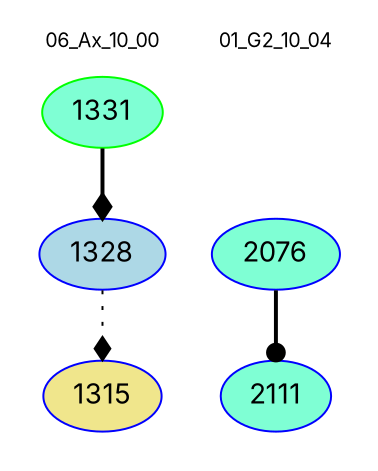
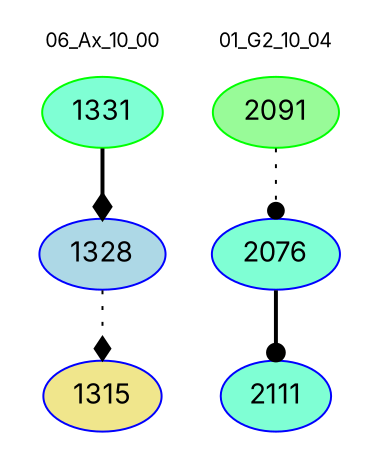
  digraph {
    fontname=Inter
    node [color=blue fillcolor=aquamarine fontname=Inter style=filled]
    edge [arrowhead=diamond color=black fontname=Inter style=bold]
    n1 [color=green label=1331]
    n2 [fillcolor=lightblue label=1328]
    n3 [fillcolor=khaki label=1315]
+   n4 [color=green fillcolor=palegreen label=2091]
    n5 [label=2076]
    n6 [label=2111]
    subgraph cluster_1 {
      color=white
      fontsize=10
      label="06_Ax_10_00"
      n1
      n2
      n3
    }
    subgraph cluster_2 {
      color=white
      fontsize=10
      label="01_G2_10_04"
+     n4
      n5
      n6
    }
    n1 -> n2
    n2 -> n3 [style=dotted]
+   n4 -> n5 [arrowhead=dot style=dotted]
    n5 -> n6 [arrowhead=dot]
  }
